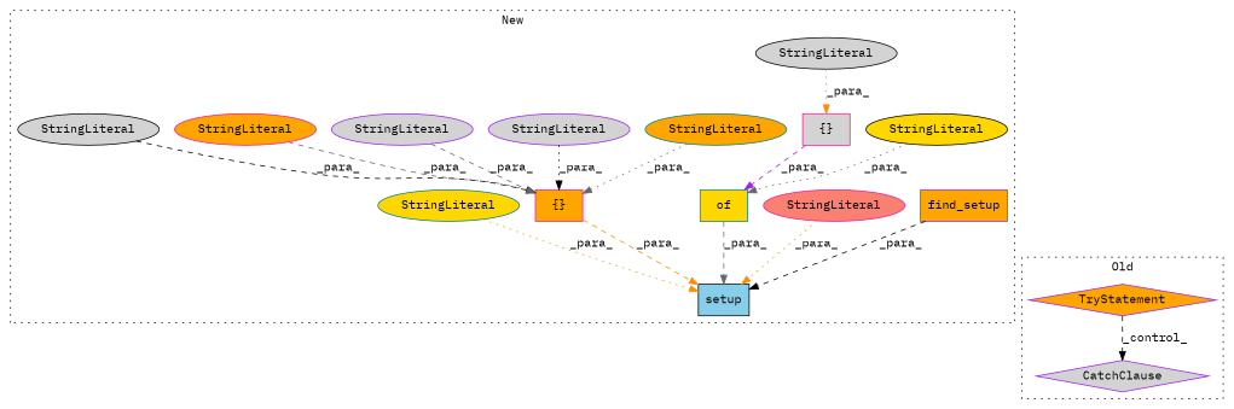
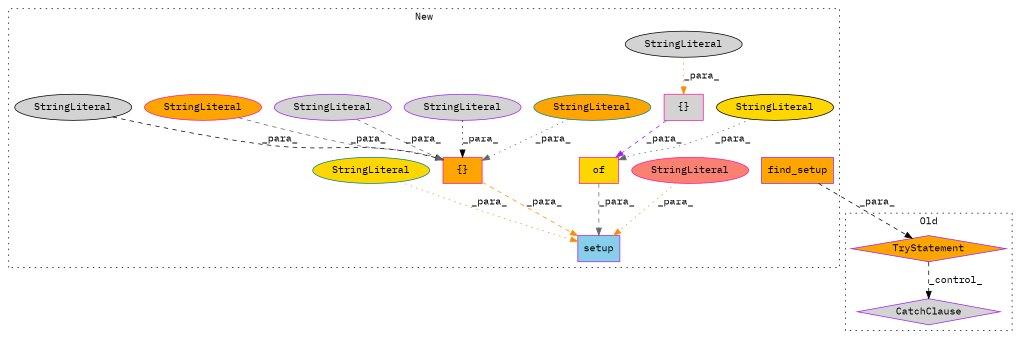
  digraph {
    fontname="IBM Plex Mono"
    node [a=45 color=purple fillcolor=lightgrey fontname="IBM Plex Mono" l="1,1" shape=ellipse style=filled]
    edge [color=gray40 fontname="IBM Plex Mono" style=dashed]
    n1 [a=12 l="13,2" label=CatchClause s="663,695" shape=diamond]
    n2 [a=54 fillcolor=orange l=4 label=TryStatement s=418 shape=diamond]
    n3 [a=32 fillcolor=orange l=15 label=find_setup s=362 shape=box]
-   n4 [a=32 color=black fillcolor=skyblue l="6,1" label=setup s="286,577" shape=box]
-   n5 [a=32 color=teal fillcolor=gold l="3,1" label=of s="515,576" shape=box]
+   n4 [a=32 fillcolor=skyblue l="6,1" label=setup s="286,577" shape=box]
+   n5 [a=32 color=deeppink fillcolor=gold l="3,1" label=of s="515,576" shape=box]
    n6 [a=4 color=deeppink fillcolor=orange label="{}" s="390,509" shape=box]
    n7 [color=teal fillcolor=orange l=14 label=StringLiteral s=485]
    n8 [a=4 color=deeppink label="{}" s="537,575" shape=box]
    n9 [color=deeppink fillcolor=salmon l=43 label=StringLiteral s=318]
    n10 [color=black l=17 label=StringLiteral s=545]
    n11 [color=black fillcolor=gold l=6 label=StringLiteral s=518]
    n12 [color=deeppink fillcolor=orange l=16 label=StringLiteral s=407]
    n13 [color=black l=8 label=StringLiteral s=424]
    n14 [l=9 label=StringLiteral s=500]
    n15 [l=20 label=StringLiteral s=464]
    n16 [color=teal fillcolor=gold l=17 label=StringLiteral s=292]
    subgraph cluster_1 {
      label=Old
      style=dotted
      n1
      n2
    }
    subgraph cluster_2 {
      label=New
      style=dotted
      n3
      n4
      n5
      n6
      n7
      n8
      n9
      n10
      n11
      n12
      n13
      n14
      n15
      n16
    }
    n2 -> n1 [color=black label=_control_]
-   n3 -> n4 [color=black label=_para_]
+   n3 -> n2 [color=black label=_para_]
    n5 -> n4 [label=_para_]
    n6 -> n4 [color=darkorange label=_para_]
    n7 -> n6 [label=_para_ style=dotted]
    n8 -> n5 [color=purple label=_para_]
    n9 -> n4 [color=darkorange label=_para_ style=dotted]
    n10 -> n8 [color=darkorange label=_para_ style=dotted]
    n11 -> n5 [label=_para_ style=dotted]
    n12 -> n6 [label=_para_]
    n13 -> n6 [color=black label=_para_]
    n14 -> n6 [color=black label=_para_ style=dotted]
    n15 -> n6 [label=_para_]
    n16 -> n4 [color=darkorange label=_para_ style=dotted]
  }
